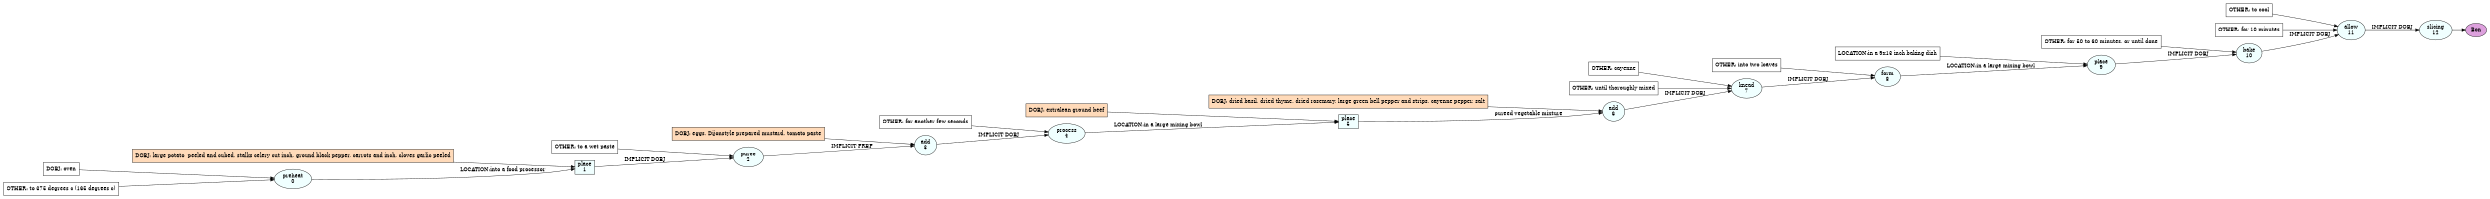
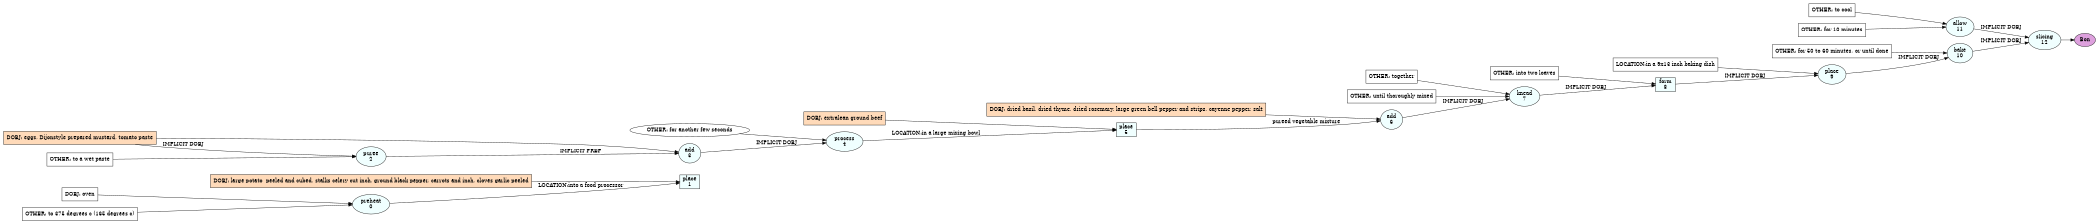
  digraph {
    fontname="DejaVu Serif"
    rankdir=LR
    node [fillcolor=azure fontname="DejaVu Serif" shape=box style=filled]
    edge [fontname="DejaVu Serif"]
    n1 [label="preheat\n0" shape=oval]
    n2 [label="place\n1"]
    n3 [label="puree\n2" shape=oval]
    n4 [label="add\n3" shape=oval]
    n5 [label="process\n4" shape=oval]
    n6 [label="place\n5"]
    n7 [label="add\n6" shape=oval]
    n8 [label="knead\n7" shape=oval]
-   n9 [label="form\n8" shape=oval]
+   n9 [label="form\n8"]
    n10 [label="place\n9" shape=oval]
    n11 [label="bake\n10" shape=oval]
    n12 [label="allow\n11" shape=oval]
    n13 [label="slicing\n12" shape=oval]
    n14 [fillcolor=plum label=Bon shape=oval]
    n15 [fillcolor=white label="DOBJ: oven"]
    n16 [fillcolor=white label="OTHER: to 375 degrees c (165 degrees c)"]
    n17 [fillcolor=peachpuff label="DOBJ: large potato  peeled and cubed, stalks celery cut inch, ground black pepper, carrots and inch, cloves garlic peeled"]
    n18 [fillcolor=white label="OTHER: to a wet paste"]
    n19 [fillcolor=peachpuff label="DOBJ: eggs, Dijonstyle prepared mustard, tomato paste"]
-   n20 [fillcolor=white label="OTHER: for another few seconds"]
+   n20 [fillcolor=white label="OTHER: for another few seconds" shape=ellipse]
    n21 [fillcolor=peachpuff label="DOBJ: extralean ground beef"]
    n22 [fillcolor=peachpuff label="DOBJ: dried basil, dried thyme, dried rosemary, large green bell pepper and strips, cayenne pepper, salt"]
-   n23 [fillcolor=white label="OTHER: cayenne"]
+   n23 [fillcolor=white label="OTHER: together"]
    n24 [fillcolor=white label="OTHER: until thoroughly mixed"]
    n25 [fillcolor=white label="OTHER: into two loaves"]
    n26 [fillcolor=white label="LOCATION:in a 9x13 inch baking dish"]
    n27 [fillcolor=white label="OTHER: for 50 to 60 minutes, or until done"]
    n28 [fillcolor=white label="OTHER: to cool"]
    n29 [fillcolor=white label="OTHER: for 10 minutes"]
    n1 -> n2 [label="LOCATION:into a food processor"]
-   n2 -> n3 [label="IMPLICIT DOBJ"]
+   n19 -> n3 [label="IMPLICIT DOBJ"]
    n3 -> n4 [label="IMPLICIT PREP"]
    n4 -> n5 [label="IMPLICIT DOBJ"]
    n5 -> n6 [label="LOCATION:in a large mixing bowl"]
    n6 -> n7 [label="pureed vegetable mixture"]
    n7 -> n8 [label="IMPLICIT DOBJ"]
    n8 -> n9 [label="IMPLICIT DOBJ"]
-   n9 -> n10 [label="LOCATION:in a large mixing bowl"]
+   n9 -> n10 [label="IMPLICIT DOBJ"]
    n10 -> n11 [label="IMPLICIT DOBJ"]
-   n11 -> n12 [label="IMPLICIT DOBJ"]
+   n11 -> n13 [label="IMPLICIT DOBJ"]
    n12 -> n13 [label="IMPLICIT DOBJ"]
    n13 -> n14
    n15 -> n1
    n16 -> n1
    n17 -> n2
    n18 -> n3
    n19 -> n4
    n20 -> n5
    n21 -> n6
    n22 -> n7
    n23 -> n8
    n24 -> n8
    n25 -> n9
    n26 -> n10
    n27 -> n11
    n28 -> n12
    n29 -> n12
  }
